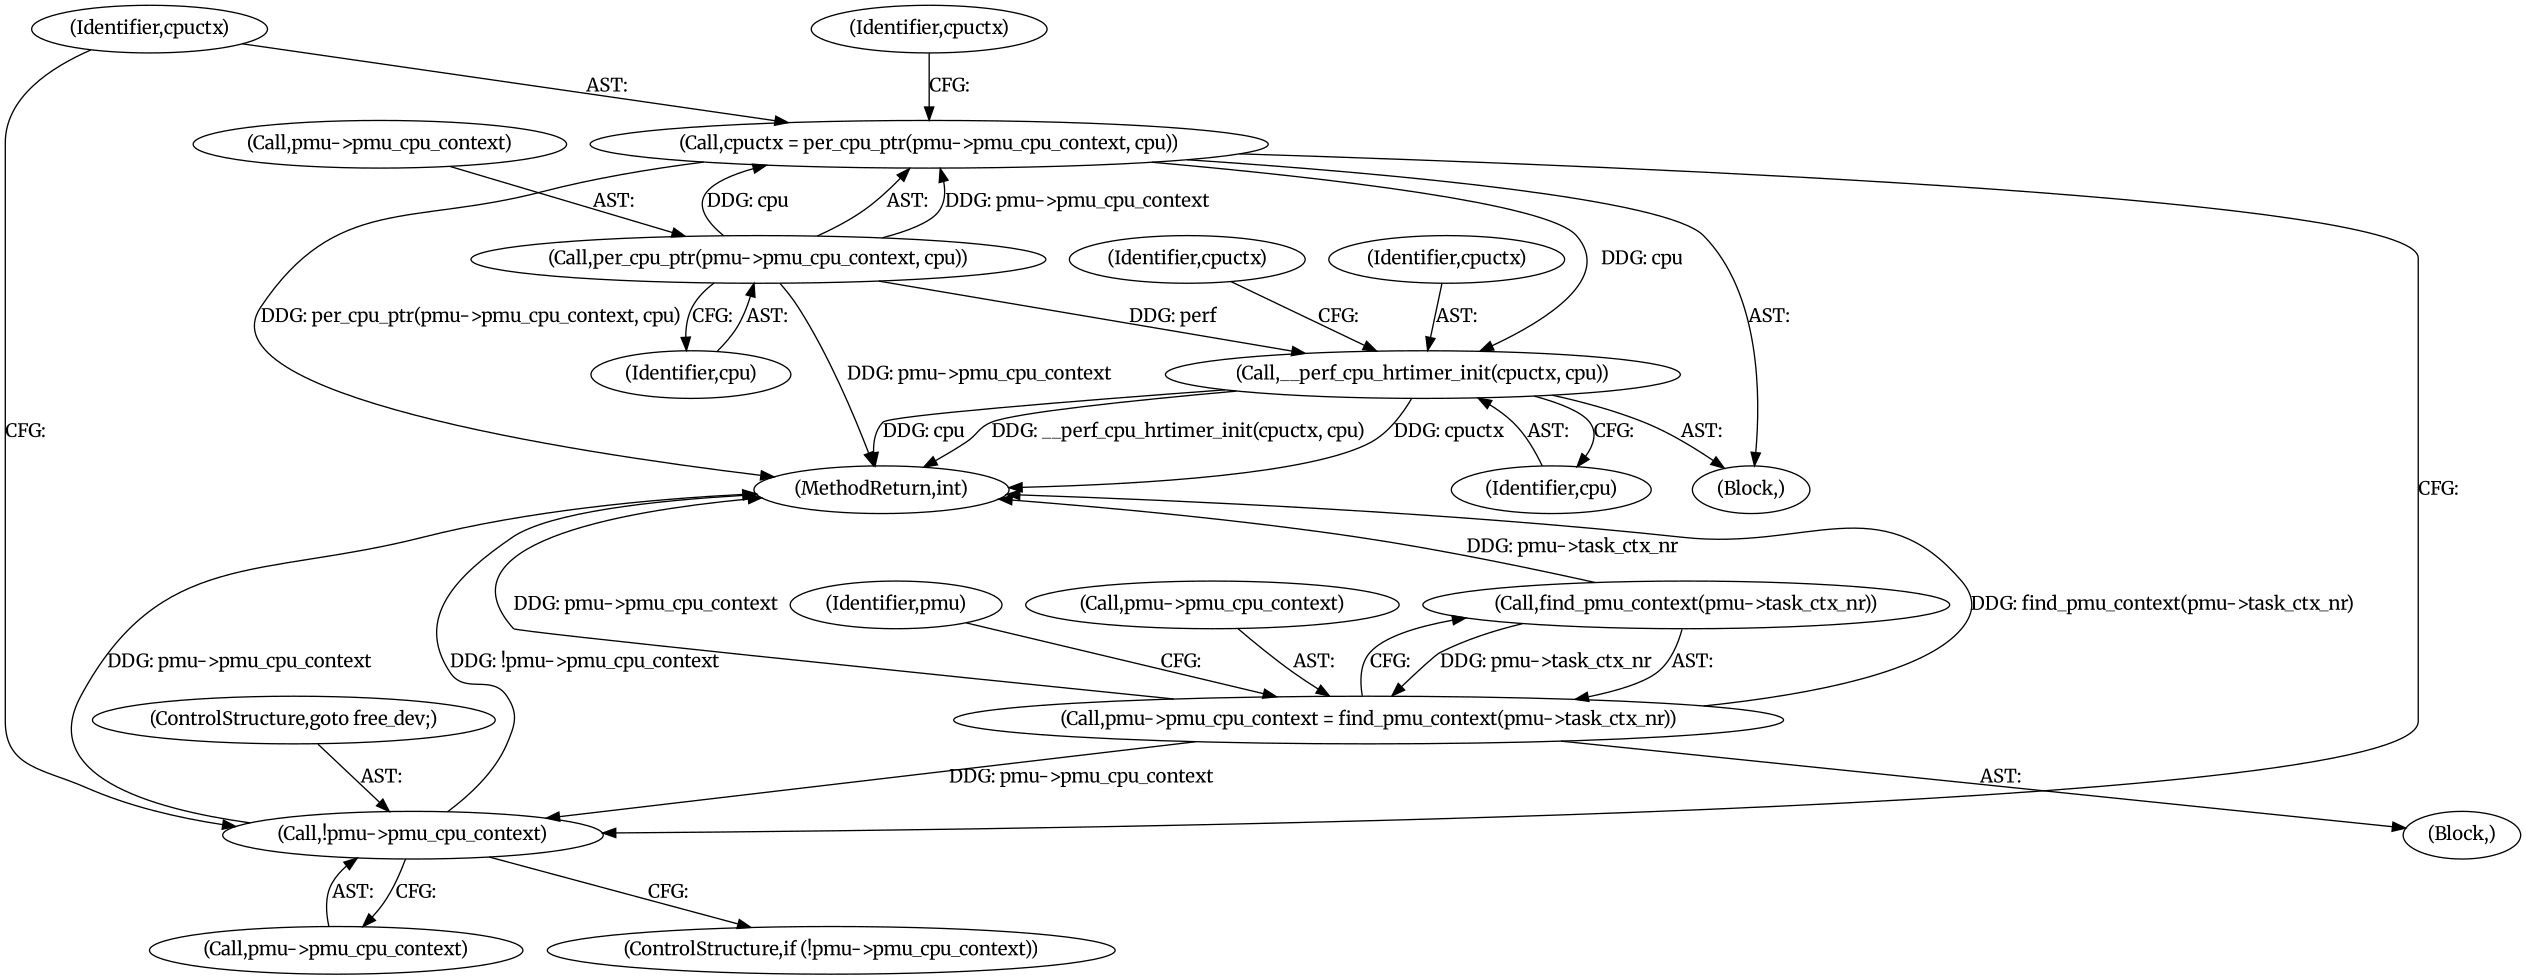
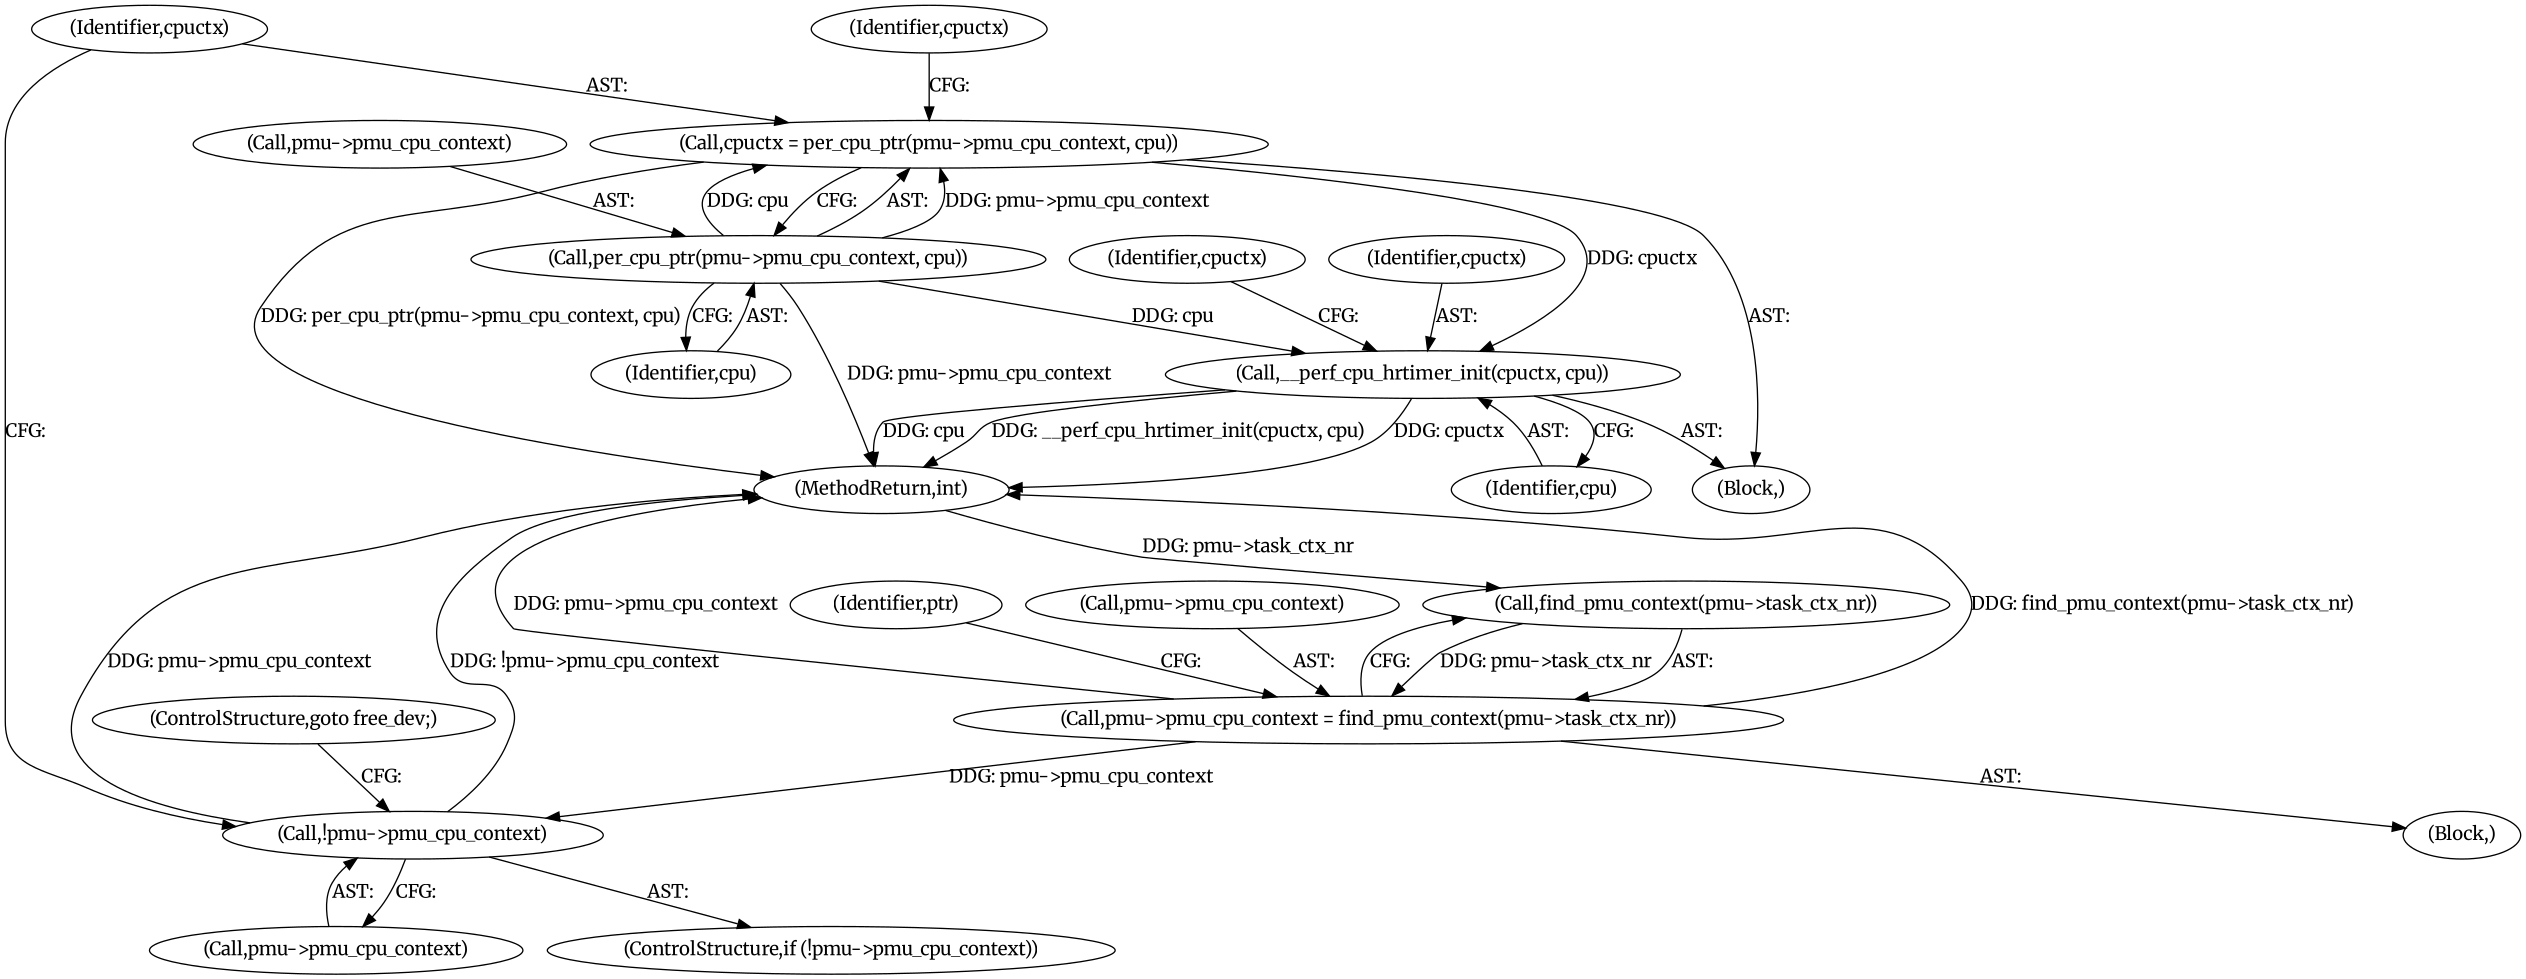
  digraph {
    fontname=Merriweather
    node [fontname=Merriweather]
    edge [fontname=Merriweather]
    n1 [label="(Call,__perf_cpu_hrtimer_init(cpuctx, cpu))"]
    n2 [label="(Identifier,cpu)"]
    n3 [label="(MethodReturn,int)"]
    n4 [label="(Block,)"]
    n5 [label="(Call,cpuctx = per_cpu_ptr(pmu->pmu_cpu_context, cpu))"]
    n6 [label="(Call,per_cpu_ptr(pmu->pmu_cpu_context, cpu))"]
    n7 [label="(Identifier,cpu)"]
    n8 [label="(Call,!pmu->pmu_cpu_context)"]
    n9 [label="(Call,pmu->pmu_cpu_context)"]
    n10 [label="(ControlStructure,if (!pmu->pmu_cpu_context))"]
    n11 [label="(Call,pmu->pmu_cpu_context = find_pmu_context(pmu->task_ctx_nr))"]
    n12 [label="(Call,find_pmu_context(pmu->task_ctx_nr))"]
    n13 [label="(Block,)"]
    n14 [label="(Identifier,cpuctx)"]
    n15 [label="(Identifier,cpuctx)"]
    n16 [label="(Identifier,cpuctx)"]
    n17 [label="(ControlStructure,goto free_dev;)"]
    n18 [label="(Call,pmu->pmu_cpu_context)"]
-   n19 [label="(Identifier,pmu)"]
+   n19 [label="(Identifier,ptr)"]
    n20 [label="(Call,pmu->pmu_cpu_context)"]
    n21 [label="(Identifier,cpuctx)"]
    n1 -> n2 [label="CFG: "]
    n1 -> n3 [label="DDG: cpuctx"]
    n1 -> n3 [label="DDG: cpu"]
    n1 -> n3 [label="DDG: __perf_cpu_hrtimer_init(cpuctx, cpu)"]
    n1 -> n4 [label="AST: "]
    n2 -> n1 [label="AST: "]
-   n5 -> n1 [label="DDG: cpu"]
+   n5 -> n1 [label="DDG: cpuctx"]
    n5 -> n3 [label="DDG: per_cpu_ptr(pmu->pmu_cpu_context, cpu)"]
    n5 -> n4 [label="AST: "]
-   n5 -> n8 [label="CFG: "]
-   n6 -> n1 [label="DDG: perf"]
+   n5 -> n6 [label="CFG: "]
+   n6 -> n1 [label="DDG: cpu"]
    n6 -> n3 [label="DDG: pmu->pmu_cpu_context"]
    n6 -> n5 [label="AST: "]
    n6 -> n5 [label="DDG: pmu->pmu_cpu_context"]
    n6 -> n5 [label="DDG: cpu"]
    n6 -> n7 [label="CFG: "]
    n7 -> n6 [label="AST: "]
    n8 -> n3 [label="DDG: pmu->pmu_cpu_context"]
    n8 -> n3 [label="DDG: !pmu->pmu_cpu_context"]
    n8 -> n9 [label="CFG: "]
-   n8 -> n10 [label="CFG: "]
+   n8 -> n10 [label="AST: "]
    n9 -> n8 [label="AST: "]
    n11 -> n3 [label="DDG: find_pmu_context(pmu->task_ctx_nr)"]
    n11 -> n3 [label="DDG: pmu->pmu_cpu_context"]
    n11 -> n8 [label="DDG: pmu->pmu_cpu_context"]
    n11 -> n12 [label="CFG: "]
    n11 -> n13 [label="AST: "]
-   n12 -> n3 [label="DDG: pmu->task_ctx_nr"]
+   n3 -> n12 [label="DDG: pmu->task_ctx_nr"]
    n12 -> n11 [label="AST: "]
    n12 -> n11 [label="DDG: pmu->task_ctx_nr"]
    n14 -> n5 [label="AST: "]
    n14 -> n8 [label="CFG: "]
    n15 -> n5 [label="CFG: "]
    n16 -> n1 [label="AST: "]
-   n17 -> n8 [label="AST: "]
+   n17 -> n8 [label="CFG: "]
    n18 -> n6 [label="AST: "]
    n19 -> n11 [label="CFG: "]
    n20 -> n11 [label="AST: "]
    n21 -> n1 [label="CFG: "]
  }
